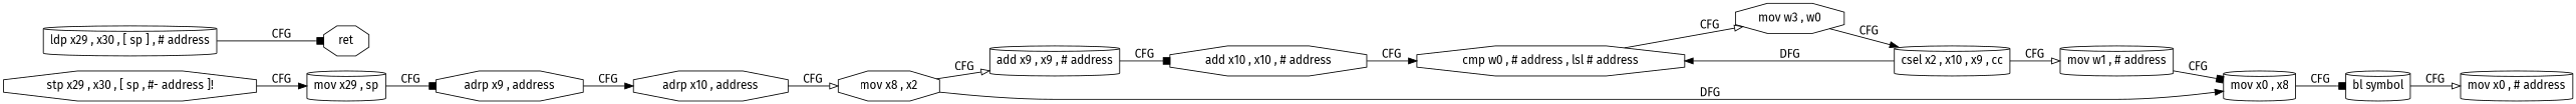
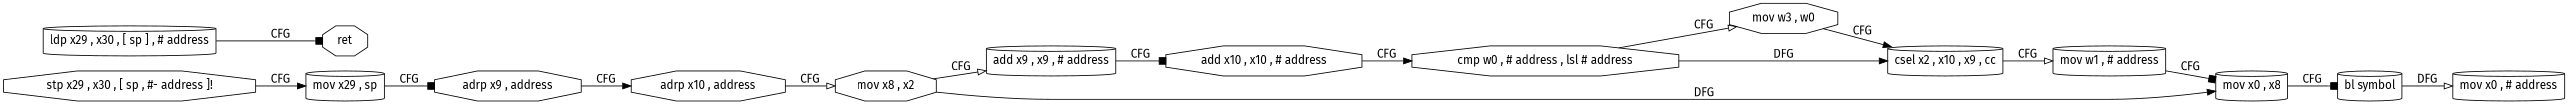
  digraph {
    fontname="Fira Sans"
    rankdir=LR
    node [fontname="Fira Sans" shape=octagon]
    edge [arrowhead=normal fontname="Fira Sans"]
    n1 [label="stp x29 , x30 , [ sp , #- address ]!"]
    n2 [label="mov x29 , sp" shape=cylinder]
    n3 [label="adrp x9 , address"]
    n4 [label="adrp x10 , address"]
    n5 [label="mov x8 , x2"]
    n6 [label="add x9 , x9 , # address" shape=cylinder]
    n7 [label="mov x0 , x8" shape=cylinder]
    n8 [label="add x10 , x10 , # address"]
    n9 [label="bl symbol" shape=cylinder]
    n10 [label="cmp w0 , # address , lsl # address"]
    n11 [label="mov w3 , w0"]
    n12 [label="csel x2 , x10 , x9 , cc" shape=cylinder]
    n13 [label="mov w1 , # address" shape=cylinder]
    n14 [label="mov x0 , # address" shape=cylinder]
    n15 [label="ldp x29 , x30 , [ sp ] , # address" shape=cylinder]
    n16 [label=ret]
    n1 -> n2 [label=CFG]
    n2 -> n3 [arrowhead=box label=CFG]
    n3 -> n4 [label=CFG]
    n4 -> n5 [arrowhead=onormal label=CFG]
    n5 -> n6 [arrowhead=onormal label=CFG]
    n5 -> n7 [label=DFG]
    n6 -> n8 [arrowhead=box label=CFG]
    n7 -> n9 [arrowhead=box label=CFG]
    n8 -> n10 [label=CFG]
-   n9 -> n14 [arrowhead=onormal label=CFG]
+   n9 -> n14 [arrowhead=onormal label=DFG]
    n10 -> n11 [arrowhead=onormal label=CFG]
-   n12 -> n10 [label=DFG]
+   n10 -> n12 [label=DFG]
    n11 -> n12 [label=CFG]
    n12 -> n13 [arrowhead=onormal label=CFG]
    n13 -> n7 [arrowhead=box label=CFG]
    n15 -> n16 [arrowhead=box label=CFG]
  }
